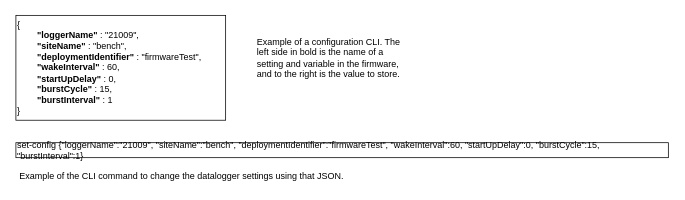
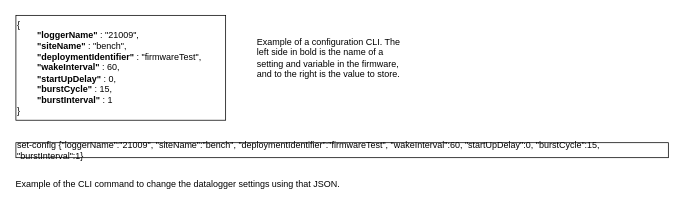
  <mxCell id="0" />
  <mxCell id="1" parent="0" />
  <mxCell id="2" value="&lt;div align=&quot;left&quot;&gt;&lt;font color=&quot;#000000&quot;&gt;{&lt;/font&gt;&lt;br&gt;&lt;/div&gt;&lt;div align=&quot;left&quot;&gt;&lt;font color=&quot;#000000&quot;&gt;&lt;span style=&quot;white-space: pre;&quot;&gt;&#09;&lt;/span&gt;&lt;b&gt;&quot;loggerName&quot;&lt;/b&gt; : &quot;21009&quot;,&lt;br&gt;&lt;span style=&quot;white-space: pre;&quot;&gt;&#09;&lt;/span&gt;&lt;b&gt;&quot;siteName&quot;&lt;/b&gt; : &quot;bench&quot;,&lt;br&gt;&lt;span style=&quot;white-space: pre;&quot;&gt;&#09;&lt;/span&gt;&lt;b&gt;&quot;deploymentIdentifier&quot;&lt;/b&gt; : &quot;firmwareTest&quot;,&lt;br&gt;&lt;span style=&quot;white-space: pre;&quot;&gt;&#09;&lt;/span&gt;&lt;b&gt;&quot;wakeInterval&quot;&lt;/b&gt; : 60,&lt;br&gt;&lt;span style=&quot;white-space: pre;&quot;&gt;&#09;&lt;/span&gt;&lt;b&gt;&quot;startUpDelay&quot;&lt;/b&gt; : 0,&lt;br&gt;&lt;span style=&quot;white-space: pre;&quot;&gt;&#09;&lt;/span&gt;&lt;b&gt;&quot;burstCycle&quot;&lt;/b&gt; : 15,&lt;/font&gt;&lt;/div&gt;&lt;div align=&quot;left&quot;&gt;&lt;font color=&quot;#000000&quot;&gt;&lt;span style=&quot;white-space: pre;&quot;&gt;&#09;&lt;/span&gt;&lt;b&gt;&quot;burstInterval&quot;&lt;/b&gt; : 1&lt;br&gt;}&lt;br&gt;&lt;/font&gt;&lt;/div&gt;" style="text;html=1;strokeColor=#000000;fillColor=none;align=left;verticalAlign=middle;whiteSpace=wrap;rounded=0;" parent="1" vertex="1"><mxGeometry x="20" y="20" width="280" height="140" as="geometry" /></mxCell>
  <mxCell id="3" value="&lt;div align=&quot;left&quot;&gt;&lt;font color=&quot;#000000&quot;&gt;set-config {&quot;loggerName&quot;:&quot;21009&quot;, &quot;siteName&quot;:&quot;bench&quot;, &quot;deploymentIdentifier&quot;:&quot;firmwareTest&quot;, &quot;wakeInterval&quot;:60, &quot;startUpDelay&quot;:0, &quot;burstCycle&quot;:15, &quot;burstInterval&quot;:1}&lt;br&gt;&lt;/font&gt;&lt;/div&gt;" style="text;html=1;strokeColor=#000000;fillColor=none;align=left;verticalAlign=middle;whiteSpace=wrap;rounded=0;" parent="1" vertex="1"><mxGeometry x="20" y="190" width="871" height="20" as="geometry" /></mxCell>
  <mxCell id="4" value="&lt;div align=&quot;left&quot;&gt;&lt;font color=&quot;#000000&quot;&gt;Example of a configuration CLI. The left side in bold is the name of a setting and variable in the firmware, and to the right is the value to store.&lt;br&gt;&lt;/font&gt;&lt;/div&gt;" style="text;html=1;strokeColor=none;fillColor=none;align=left;verticalAlign=middle;whiteSpace=wrap;rounded=0;" parent="1" vertex="1"><mxGeometry x="340" y="20" width="200" height="114" as="geometry" /></mxCell>
- <mxCell id="5" value="&lt;div align=&quot;left&quot;&gt;&lt;font color=&quot;#000000&quot;&gt;Example of the CLI command to change the datalogger settings using that JSON.&lt;br&gt;&lt;/font&gt;&lt;/div&gt;" style="text;html=1;strokeColor=none;fillColor=none;align=left;verticalAlign=middle;whiteSpace=wrap;rounded=0;" parent="1" vertex="1"><mxGeometry x="23" y="225" width="498" height="20" as="geometry" /></mxCell>
+ <mxCell id="5" value="&lt;div align=&quot;left&quot;&gt;&lt;font color=&quot;#000000&quot;&gt;Example of the CLI command to change the datalogger settings using that JSON.&lt;br&gt;&lt;/font&gt;&lt;/div&gt;" style="text;html=1;strokeColor=none;fillColor=none;align=left;verticalAlign=middle;whiteSpace=wrap;rounded=0;" parent="1" vertex="1"><mxGeometry x="18" y="235" width="498" height="20" as="geometry" /></mxCell>
